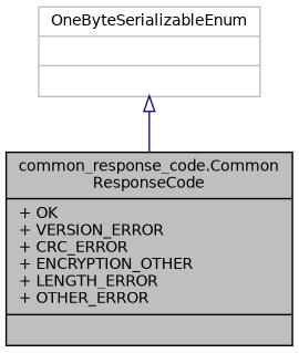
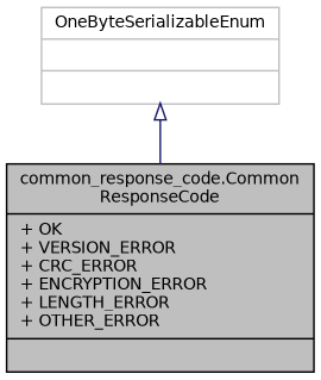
  digraph {
    node [fontname=Helvetica fontsize=10 shape=record style=filled]
-   n1 [color=black fillcolor=grey75 fontcolor=black height=0.2 label="{common_response_code.Common\lResponseCode\n|+ OK\l+ VERSION_ERROR\l+ CRC_ERROR\l+ ENCRYPTION_OTHER\l+ LENGTH_ERROR\l+ OTHER_ERROR\l|}" width=0.4]
+   n1 [color=black fillcolor=grey75 fontcolor=black height=0.2 label="{common_response_code.Common\lResponseCode\n|+ OK\l+ VERSION_ERROR\l+ CRC_ERROR\l+ ENCRYPTION_ERROR\l+ LENGTH_ERROR\l+ OTHER_ERROR\l|}" width=0.4]
    n2 [color=grey75 fillcolor=white height=0.2 label="{OneByteSerializableEnum\n||}" width=0.4]
    n2 -> n1 [arrowtail=onormal color=midnightblue dir=back fontname=Helvetica fontsize=10 labelfontname=Helvetica labelfontsize=10 style=solid]
  }
